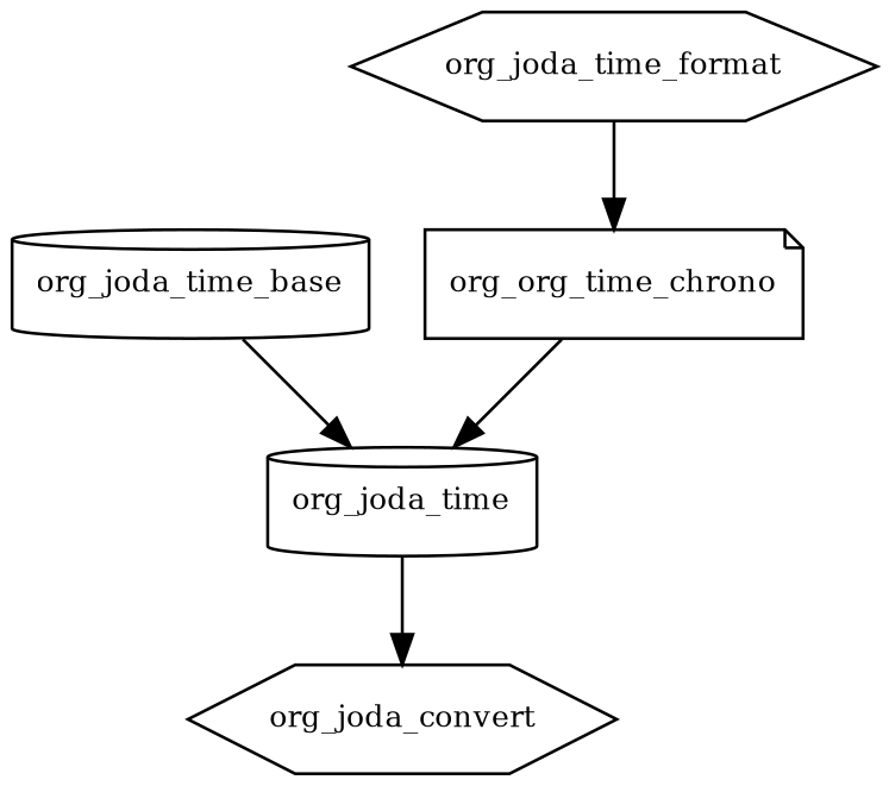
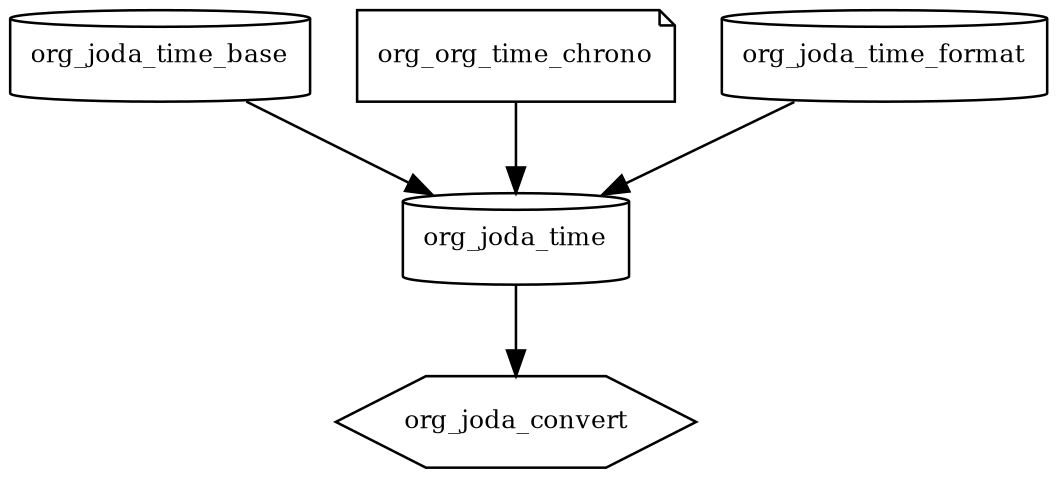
  digraph {
    node [fontsize=10.0 shape=hexagon]
    org_joda_convert
    org_joda_time [shape=cylinder]
    org_joda_time_base [shape=cylinder]
    n4 [label=org_org_time_chrono shape=note]
-   org_joda_time_format
+   org_joda_time_format [shape=cylinder]
    org_joda_time -> org_joda_convert
    org_joda_time_base -> org_joda_time
    n4 -> org_joda_time
-   org_joda_time_format -> n4
+   org_joda_time_format -> org_joda_time
  }
